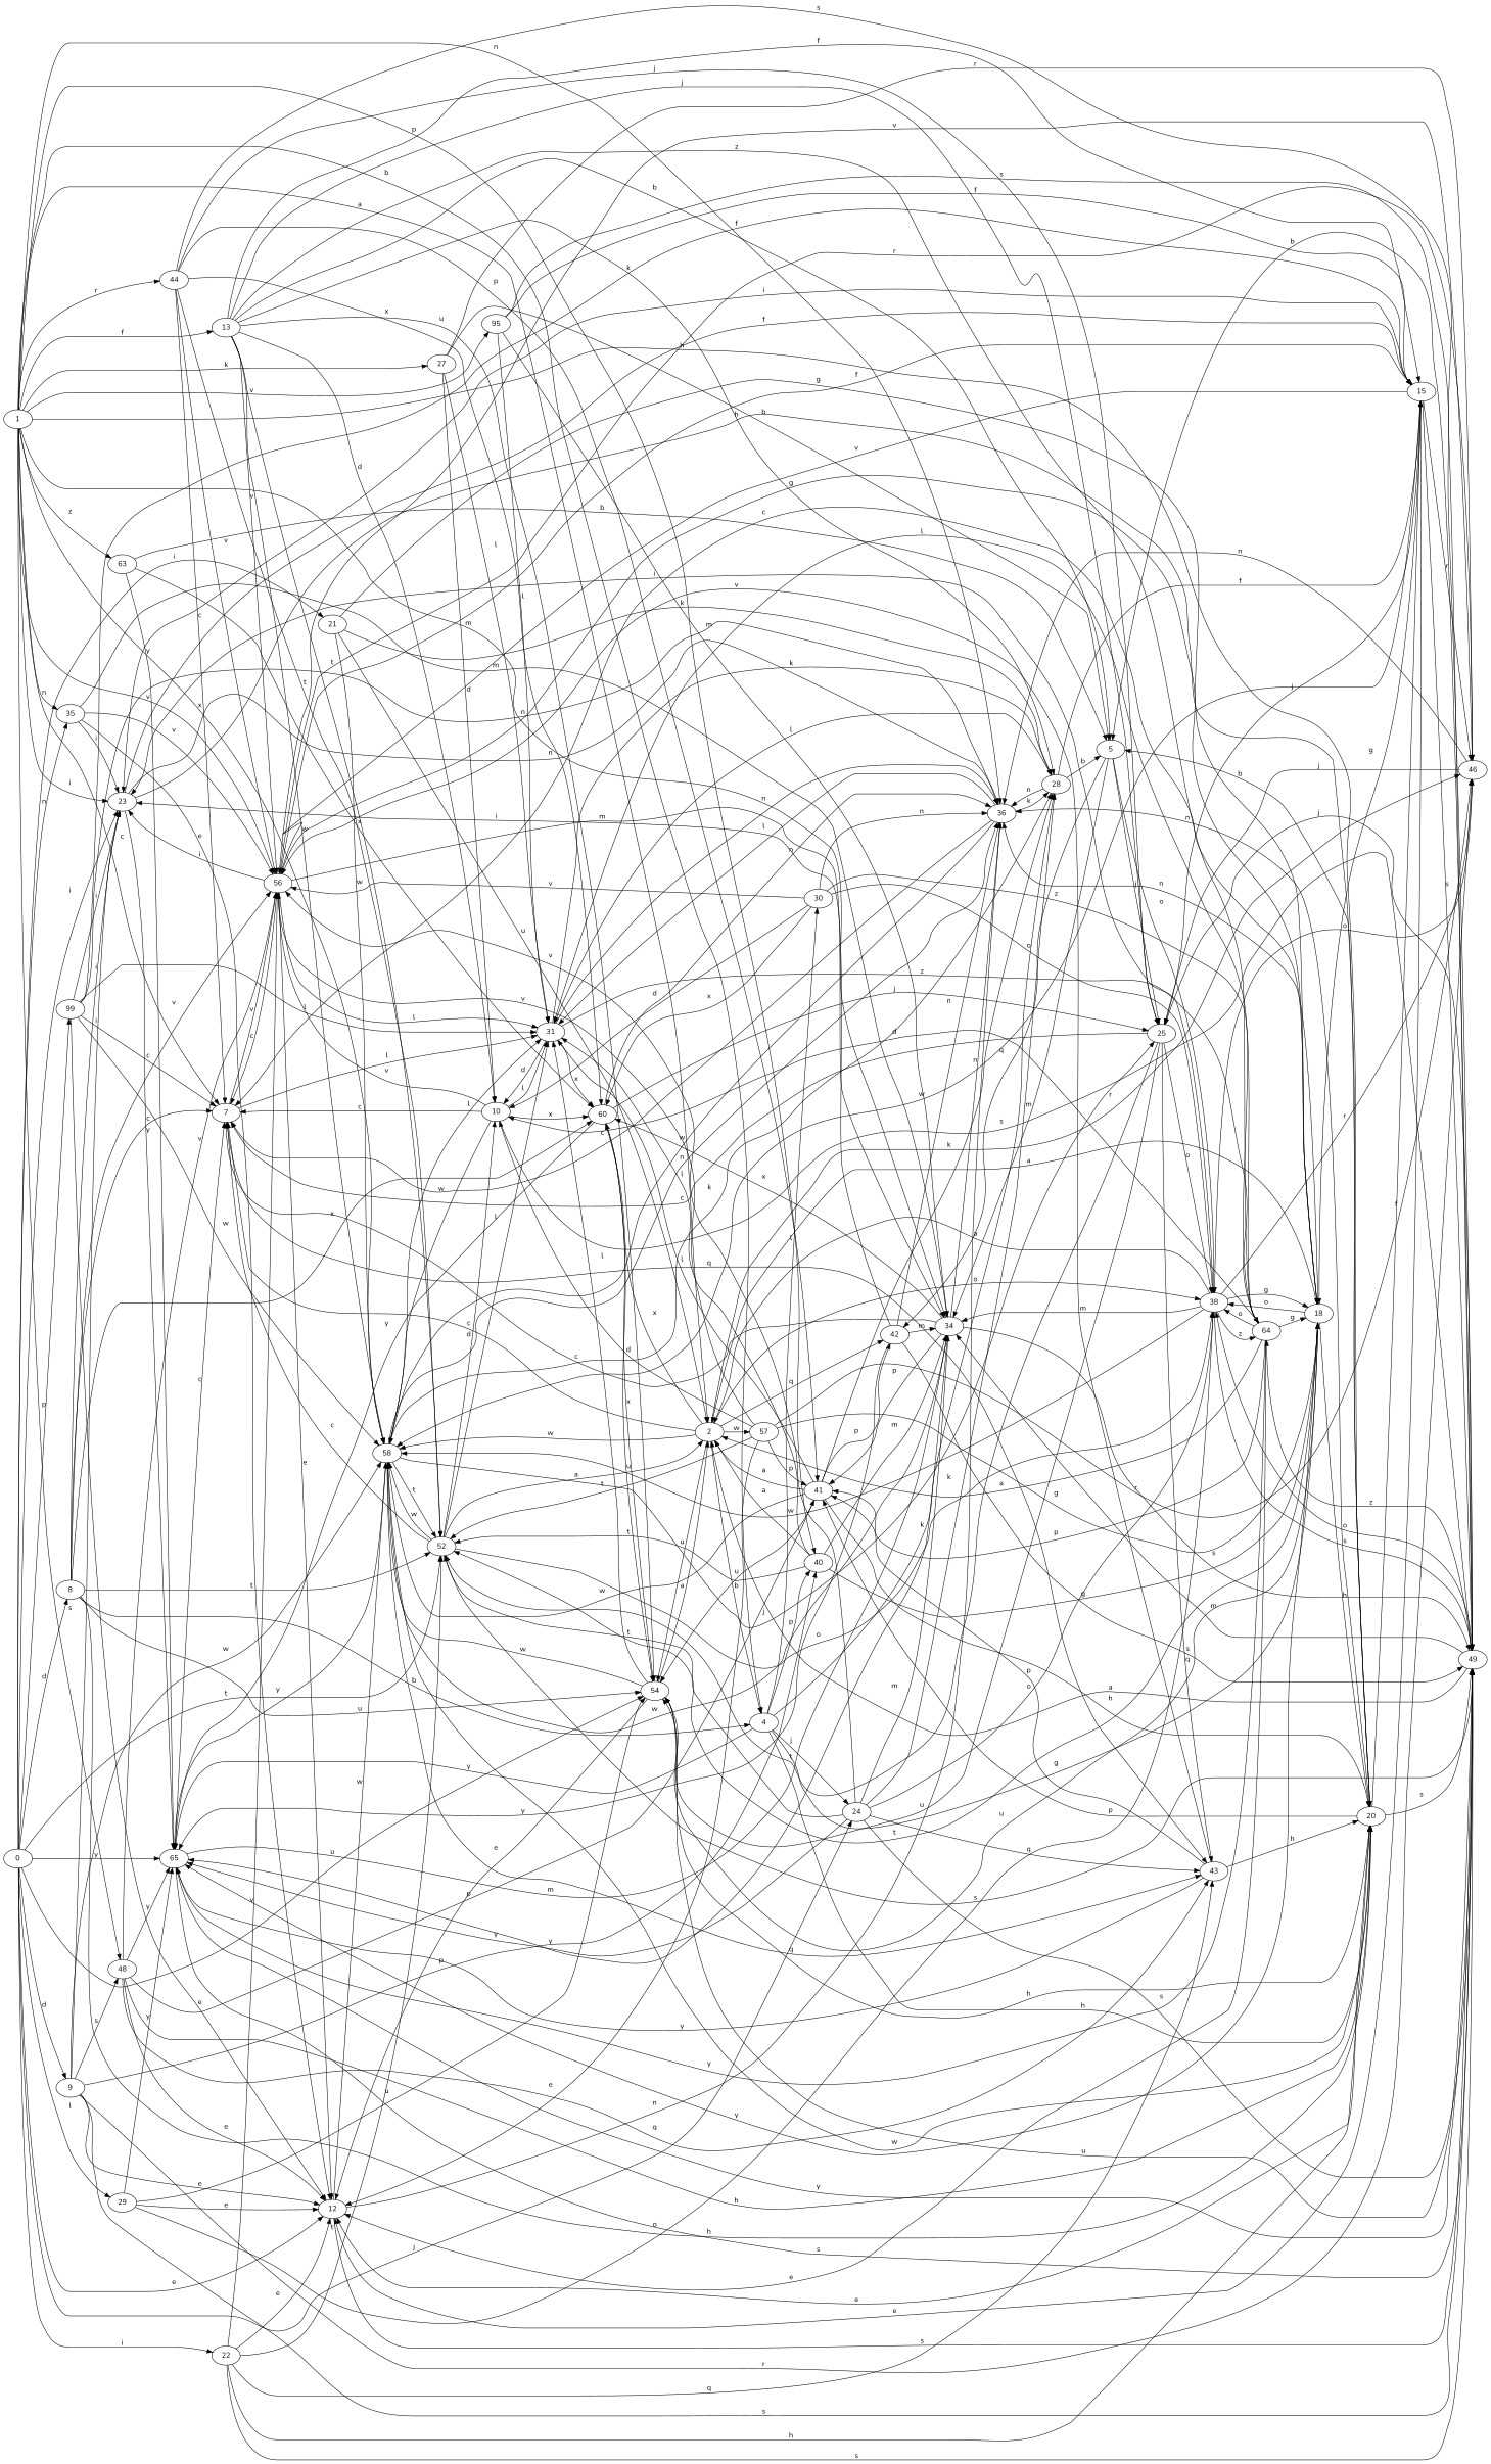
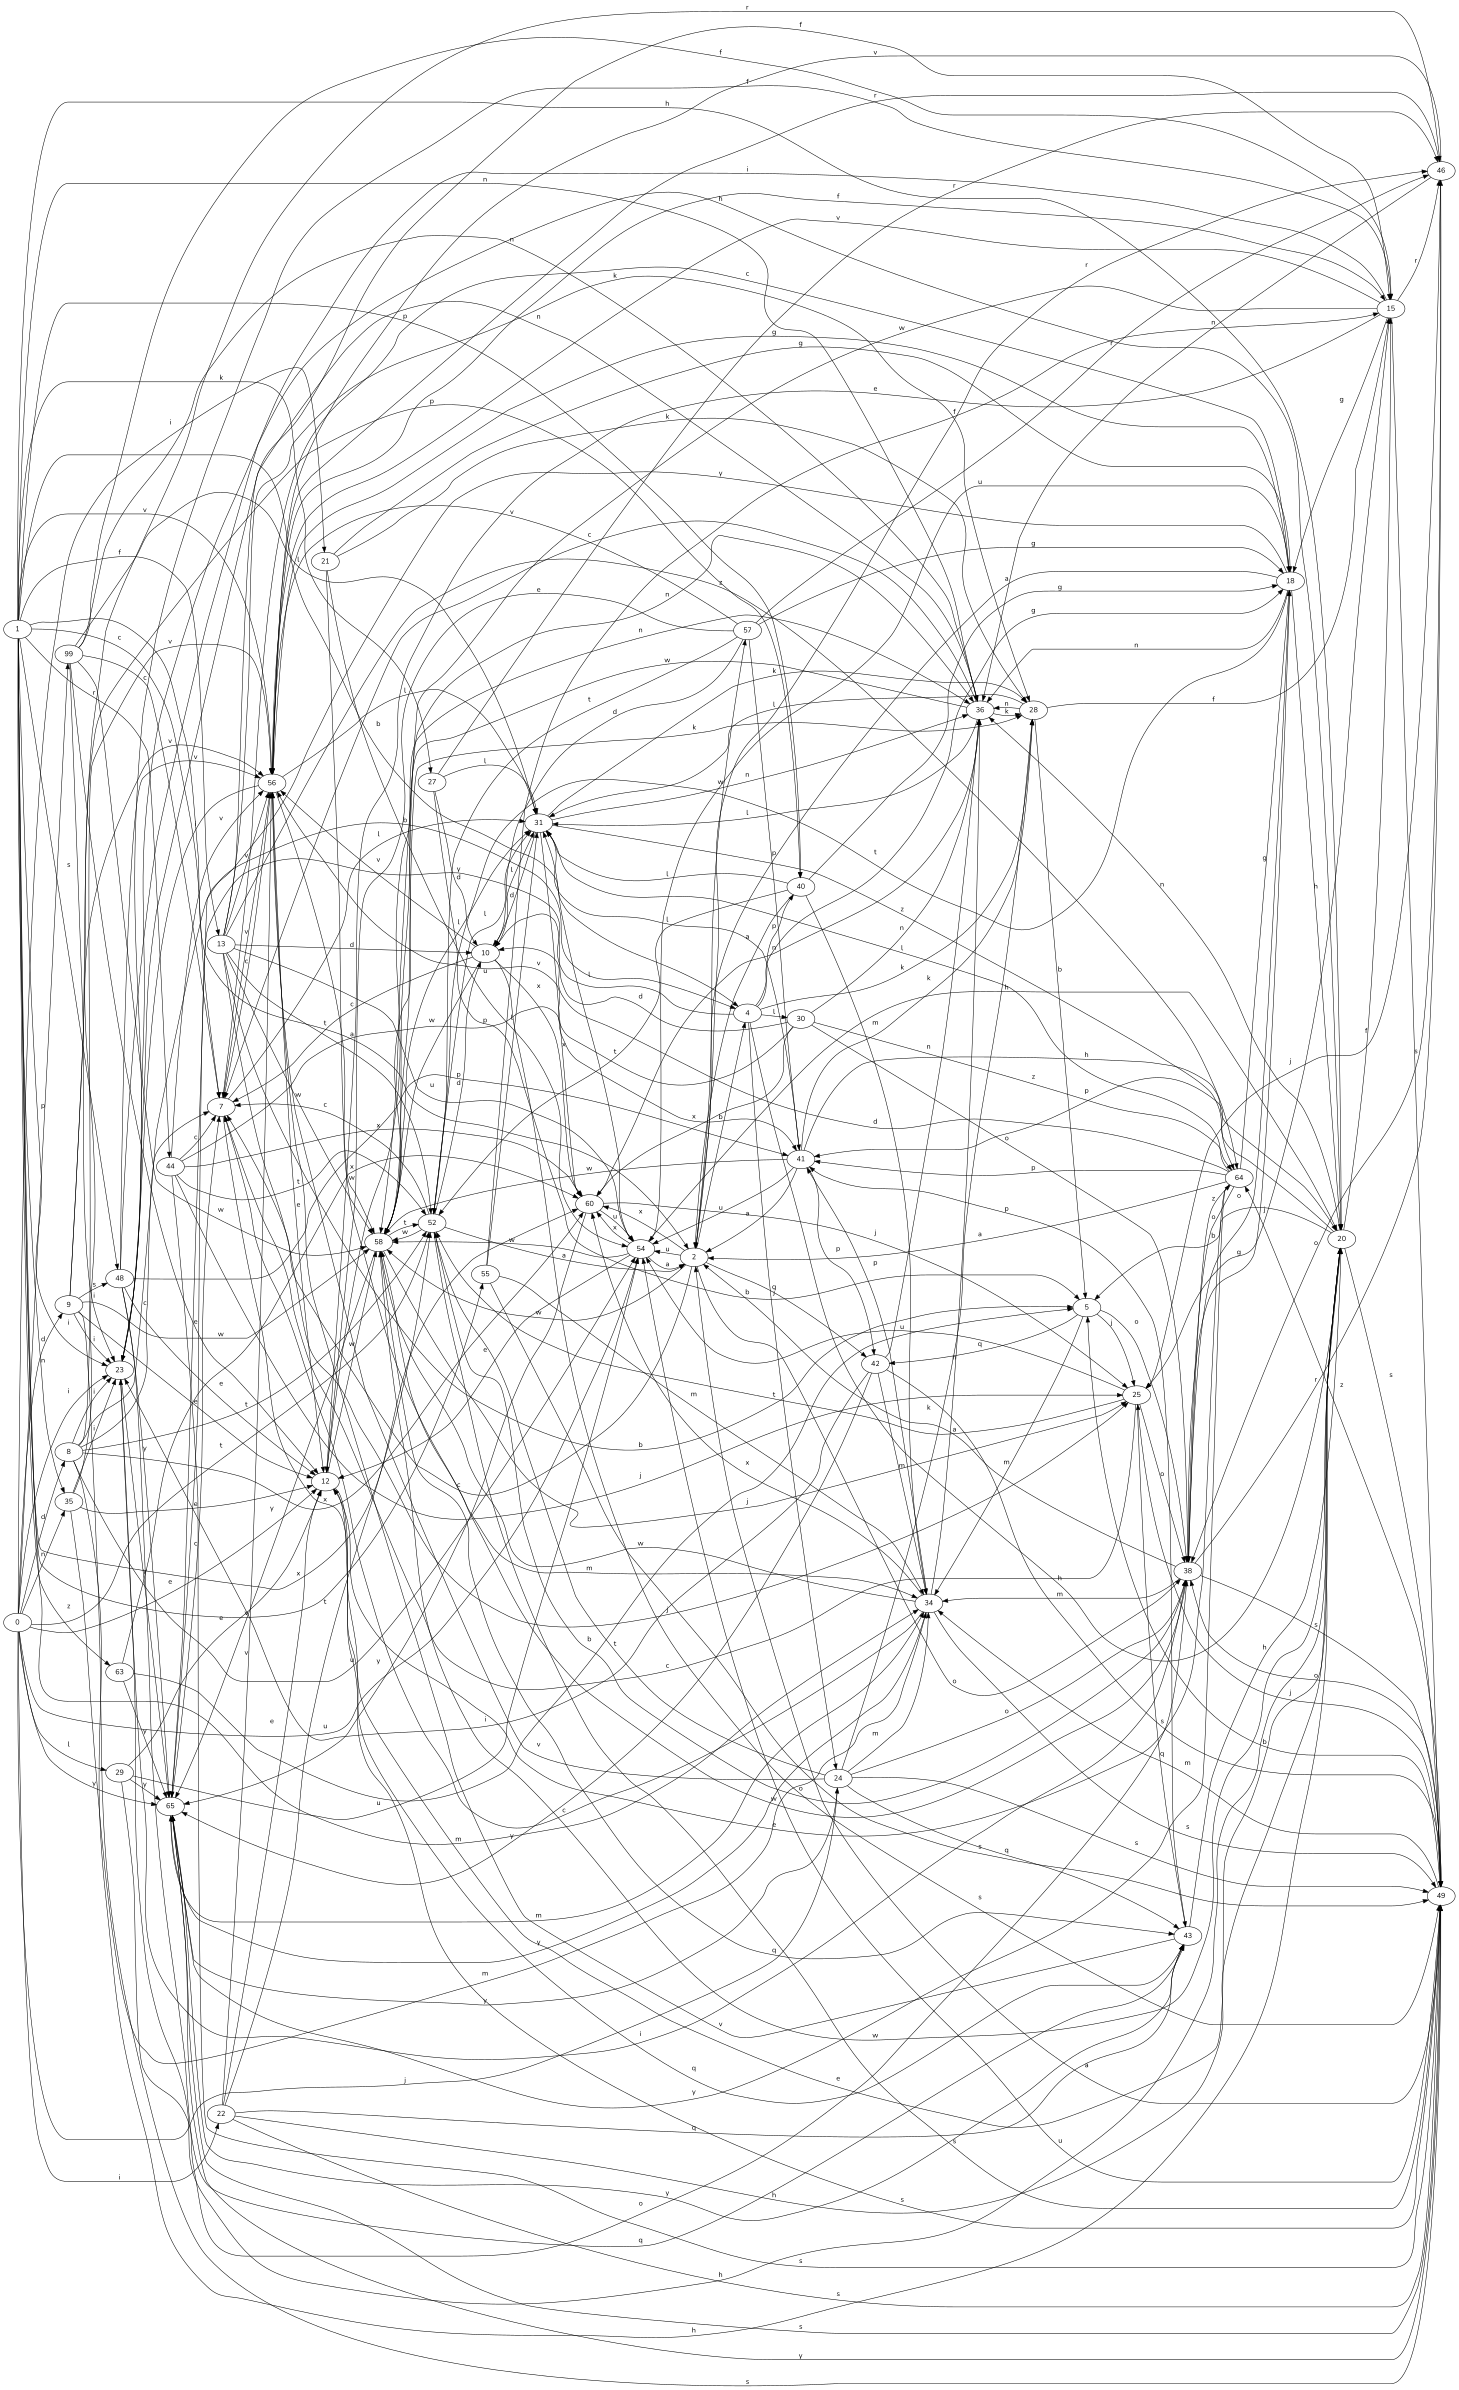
  strict digraph {
    fontname=Nunito
    rankdir=LR
    node [fontname=Nunito]
    edge [fontname=Nunito]
    0
    8
    9
    12
    21
    22
    23
    24
    29
    35
    n11 [label=99]
    52
    54
    n14 [label=65]
    4
    7
    20
    56
    60
    40
    48
    46
    58
    49
    36
    18
    28
    43
    15
    34
    38
    31
    2
    10
    1
    13
    27
    44
-   55 [label=95]
+   55
    63
    42
    57
    30
    5
    25
    64
    41
    0 -> 8 [label=d]
    0 -> 9 [label=d]
    0 -> 12 [label=e]
    0 -> 21 [label=i]
    0 -> 22 [label=i]
    0 -> 23 [label=i]
    0 -> 24 [label=j]
    0 -> 29 [label=l]
    0 -> 35 [label=n]
    0 -> n11 [label=p]
    0 -> 52 [label=t]
    0 -> 54 [label=u]
    0 -> n14 [label=y]
    8 -> 23 [label=i]
    8 -> 52 [label=t]
    8 -> 54 [label=u]
    8 -> 4 [label=b]
    8 -> 7 [label=c]
    8 -> 20 [label=h]
    8 -> 56 [label=v]
    8 -> 60 [label=x]
    9 -> 12 [label=e]
    9 -> 23 [label=i]
    9 -> 40 [label=p]
    9 -> 48 [label=s]
    9 -> 46 [label=r]
    9 -> 58 [label=w]
    9 -> 49 [label=s]
    12 -> 58 [label=w]
    12 -> 49 [label=s]
    12 -> 36 [label=n]
-   21 -> 2 [label=u]
+   21 -> 54 [label=u]
    21 -> 58 [label=w]
    21 -> 18 [label=g]
    21 -> 28 [label=k]
    22 -> 12 [label=e]
    22 -> 52 [label=t]
    22 -> 20 [label=h]
    22 -> 56 [label=v]
    22 -> 49 [label=s]
    22 -> 43 [label=q]
    23 -> n14 [label=y]
    23 -> 20 [label=h]
    23 -> 36 [label=n]
    23 -> 15 [label=f]
    24 -> 52 [label=t]
    24 -> n14 [label=y]
    24 -> 56 [label=v]
    24 -> 49 [label=s]
    24 -> 28 [label=k]
    24 -> 43 [label=q]
    24 -> 34 [label=m]
    24 -> 38 [label=o]
    29 -> 12 [label=e]
    29 -> 54 [label=u]
    29 -> n14 [label=y]
    29 -> 38 [label=o]
    35 -> 12 [label=e]
    35 -> 23 [label=i]
    35 -> 56 [label=v]
    35 -> 34 [label=m]
    n11 -> 12 [label=e]
    n11 -> 23 [label=i]
    n11 -> 7 [label=c]
    n11 -> 58 [label=w]
    n11 -> 36 [label=n]
    n11 -> 15 [label=f]
    n11 -> 31 [label=l]
    52 -> 7 [label=c]
    52 -> 58 [label=w]
    52 -> 49 [label=s]
    52 -> 38 [label=o]
    52 -> 31 [label=l]
    52 -> 2 [label=a]
    52 -> 10 [label=d]
    54 -> 12 [label=e]
    54 -> 20 [label=h]
    54 -> 60 [label=x]
    54 -> 58 [label=w]
    54 -> 31 [label=l]
    54 -> 2 [label=a]
    n14 -> 7 [label=c]
    n14 -> 49 [label=s]
    n14 -> 34 [label=m]
    4 -> 24 [label=j]
    4 -> n14 [label=y]
    4 -> 20 [label=h]
    4 -> 40 [label=p]
    4 -> 18 [label=g]
    4 -> 28 [label=k]
    4 -> 30 [label=l]
    7 -> 56 [label=v]
    7 -> 43 [label=q]
    7 -> 31 [label=l]
    20 -> 12 [label=e]
    20 -> 58 [label=w]
    20 -> 49 [label=s]
    20 -> 36 [label=n]
    20 -> 15 [label=f]
    20 -> 5 [label=b]
    20 -> 41 [label=p]
    56 -> 12 [label=e]
    56 -> 23 [label=i]
    56 -> 7 [label=c]
    56 -> 46 [label=r]
    56 -> 18 [label=g]
    56 -> 15 [label=f]
    56 -> 34 [label=m]
    56 -> 31 [label=l]
    60 -> 54 [label=u]
    60 -> n14 [label=y]
    60 -> 36 [label=n]
    60 -> 25 [label=j]
    40 -> 52 [label=t]
    40 -> 18 [label=g]
    40 -> 34 [label=m]
    40 -> 31 [label=l]
    40 -> 2 [label=a]
    48 -> 12 [label=e]
    48 -> n14 [label=y]
    48 -> 20 [label=h]
    48 -> 56 [label=v]
    48 -> 43 [label=q]
    48 -> 41 [label=p]
    46 -> 56 [label=v]
    46 -> 36 [label=n]
    46 -> 38 [label=o]
    46 -> 25 [label=j]
    58 -> 52 [label=t]
    58 -> n14 [label=y]
    58 -> 36 [label=n]
    58 -> 28 [label=k]
    58 -> 43 [label=q]
    58 -> 31 [label=l]
    58 -> 25 [label=j]
    49 -> 54 [label=u]
    49 -> n14 [label=y]
    49 -> 34 [label=m]
    49 -> 38 [label=o]
    49 -> 2 [label=a]
    49 -> 5 [label=b]
    49 -> 25 [label=j]
    49 -> 64 [label=z]
    36 -> 7 [label=c]
    36 -> 58 [label=w]
    36 -> 28 [label=k]
    36 -> 31 [label=l]
    18 -> 52 [label=t]
    18 -> 54 [label=u]
    18 -> n14 [label=y]
    18 -> 7 [label=c]
    18 -> 20 [label=h]
    18 -> 36 [label=n]
    18 -> 38 [label=o]
    18 -> 2 [label=a]
    28 -> 36 [label=n]
    28 -> 15 [label=f]
    28 -> 31 [label=l]
    28 -> 5 [label=b]
    43 -> n14 [label=y]
    43 -> 20 [label=h]
    43 -> 56 [label=v]
    43 -> 41 [label=p]
    15 -> 12 [label=e]
    15 -> 23 [label=i]
    15 -> 56 [label=v]
    15 -> 46 [label=r]
    15 -> 58 [label=w]
    15 -> 49 [label=s]
    15 -> 18 [label=g]
    15 -> 25 [label=j]
    34 -> n14 [label=y]
    34 -> 7 [label=c]
    34 -> 60 [label=x]
    34 -> 58 [label=w]
    34 -> 49 [label=s]
    34 -> 36 [label=n]
    34 -> 41 [label=p]
    38 -> 23 [label=i]
    38 -> 46 [label=r]
    38 -> 58 [label=w]
    38 -> 49 [label=s]
    38 -> 18 [label=g]
    38 -> 34 [label=m]
    38 -> 2 [label=a]
    38 -> 64 [label=z]
    31 -> 60 [label=x]
    31 -> 36 [label=n]
    31 -> 28 [label=k]
    31 -> 10 [label=d]
    31 -> 64 [label=z]
    2 -> 54 [label=u]
    2 -> 4 [label=b]
    2 -> 7 [label=c]
    2 -> 60 [label=x]
    2 -> 46 [label=r]
    2 -> 58 [label=w]
    2 -> 38 [label=o]
    2 -> 42 [label=q]
    2 -> 57 [label=w]
    10 -> 7 [label=c]
    10 -> 56 [label=v]
    10 -> 60 [label=x]
    10 -> 58 [label=w]
    10 -> 49 [label=s]
    10 -> 31 [label=l]
    1 -> 23 [label=i]
    1 -> 35 [label=n]
    1 -> 4 [label=b]
    1 -> 7 [label=c]
    1 -> 20 [label=h]
    1 -> 56 [label=v]
-   1 -> 58 [label=x]
+   1 -> 60 [label=x]
    1 -> 40 [label=p]
    1 -> 48 [label=s]
    1 -> 36 [label=n]
    1 -> 34 [label=m]
    1 -> 2 [label=a]
    1 -> 13 [label=f]
    1 -> 27 [label=k]
    1 -> 44 [label=r]
    1 -> 55 [label=v]
    1 -> 63 [label=z]
    13 -> 52 [label=t]
    13 -> 54 [label=u]
    13 -> 56 [label=v]
    13 -> 58 [label=w]
    13 -> 28 [label=k]
    13 -> 15 [label=f]
    13 -> 10 [label=d]
    13 -> 5 [label=b]
    13 -> 25 [label=j]
    13 -> 64 [label=z]
    27 -> 46 [label=r]
    27 -> 31 [label=l]
    27 -> 10 [label=d]
    27 -> 5 [label=b]
    44 -> 52 [label=t]
    44 -> 7 [label=c]
    44 -> 56 [label=v]
    44 -> 60 [label=x]
    44 -> 49 [label=s]
    44 -> 25 [label=j]
    44 -> 41 [label=p]
    55 -> 49 [label=s]
    55 -> 15 [label=f]
    55 -> 34 [label=m]
    55 -> 31 [label=l]
    63 -> n14 [label=y]
    63 -> 60 [label=x]
    63 -> 5 [label=b]
    42 -> 23 [label=i]
    42 -> n14 [label=y]
    42 -> 49 [label=s]
    42 -> 36 [label=n]
    42 -> 34 [label=m]
    57 -> 12 [label=e]
    57 -> 52 [label=t]
    57 -> 56 [label=v]
    57 -> 46 [label=r]
    57 -> 18 [label=g]
    57 -> 10 [label=d]
    57 -> 41 [label=p]
    30 -> 56 [label=v]
    30 -> 60 [label=x]
    30 -> 36 [label=n]
    30 -> 38 [label=o]
    30 -> 10 [label=d]
    30 -> 64 [label=z]
    5 -> 34 [label=m]
    5 -> 38 [label=o]
    5 -> 42 [label=q]
    5 -> 25 [label=j]
    25 -> 52 [label=t]
    25 -> 54 [label=u]
    25 -> 7 [label=c]
    25 -> 43 [label=q]
    25 -> 38 [label=o]
    64 -> 12 [label=e]
    64 -> n14 [label=y]
    64 -> 18 [label=g]
    64 -> 38 [label=o]
    64 -> 31 [label=l]
    64 -> 2 [label=a]
    64 -> 10 [label=d]
    64 -> 41 [label=p]
    41 -> 54 [label=u]
    41 -> 20 [label=h]
    41 -> 58 [label=w]
    41 -> 28 [label=k]
    41 -> 31 [label=l]
    41 -> 2 [label=a]
    41 -> 42 [label=p]
  }
